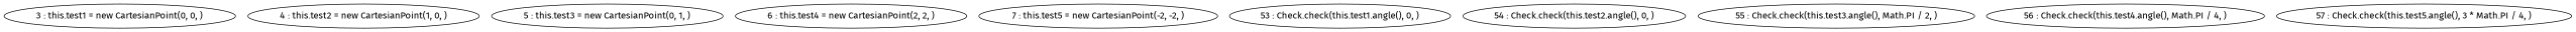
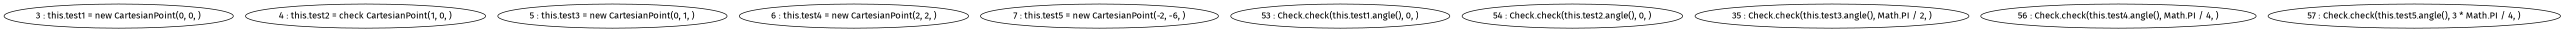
  digraph {
    fontname="Fira Sans"
    node [fontname="Fira Sans"]
    "3 : this.test1 = new CartesianPoint(0, 0, )"
-   "4 : this.test2 = new CartesianPoint(1, 0, )"
+   "4 : this.test2 = new CartesianPoint(1, 0, )" [label="4 : this.test2 = check CartesianPoint(1, 0, )"]
    "5 : this.test3 = new CartesianPoint(0, 1, )"
    "6 : this.test4 = new CartesianPoint(2, 2, )"
-   "7 : this.test5 = new CartesianPoint(-2, -2, )"
+   "7 : this.test5 = new CartesianPoint(-2, -2, )" [label="7 : this.test5 = new CartesianPoint(-2, -6, )"]
    "53 : Check.check(this.test1.angle(), 0, )"
    "54 : Check.check(this.test2.angle(), 0, )"
-   "55 : Check.check(this.test3.angle(), Math.PI / 2, )"
+   "55 : Check.check(this.test3.angle(), Math.PI / 2, )" [label="35 : Check.check(this.test3.angle(), Math.PI / 2, )"]
    "56 : Check.check(this.test4.angle(), Math.PI / 4, )"
    "57 : Check.check(this.test5.angle(), 3 * Math.PI / 4, )"
  }
